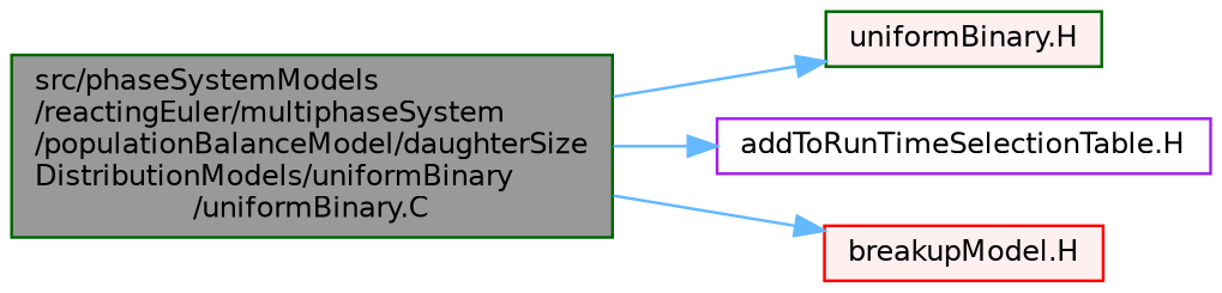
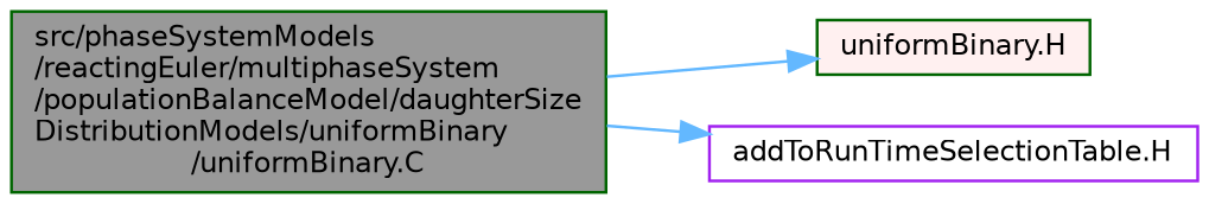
  digraph {
    rankdir=LR
    node [color=darkgreen fillcolor="#FFF0F0" fontname=Helvetica fontsize=10 shape=box style=filled]
    edge [color=steelblue1 fontname=Helvetica fontsize=10 labelfontname=Helvetica labelfontsize=10 style=solid]
    n1 [fillcolor=grey60 fontcolor=black height=0.2 label="src/phaseSystemModels\l/reactingEuler/multiphaseSystem\l/populationBalanceModel/daughterSize\lDistributionModels/uniformBinary\l/uniformBinary.C" width=0.4]
    n2 [height=0.2 label="uniformBinary.H" width=0.4]
    n3 [color=purple fillcolor=white height=0.2 label="addToRunTimeSelectionTable.H" width=0.4]
-   n4 [color=red height=0.2 label="breakupModel.H" width=0.4]
    n1 -> n2
    n1 -> n3
-   n1 -> n4
  }
